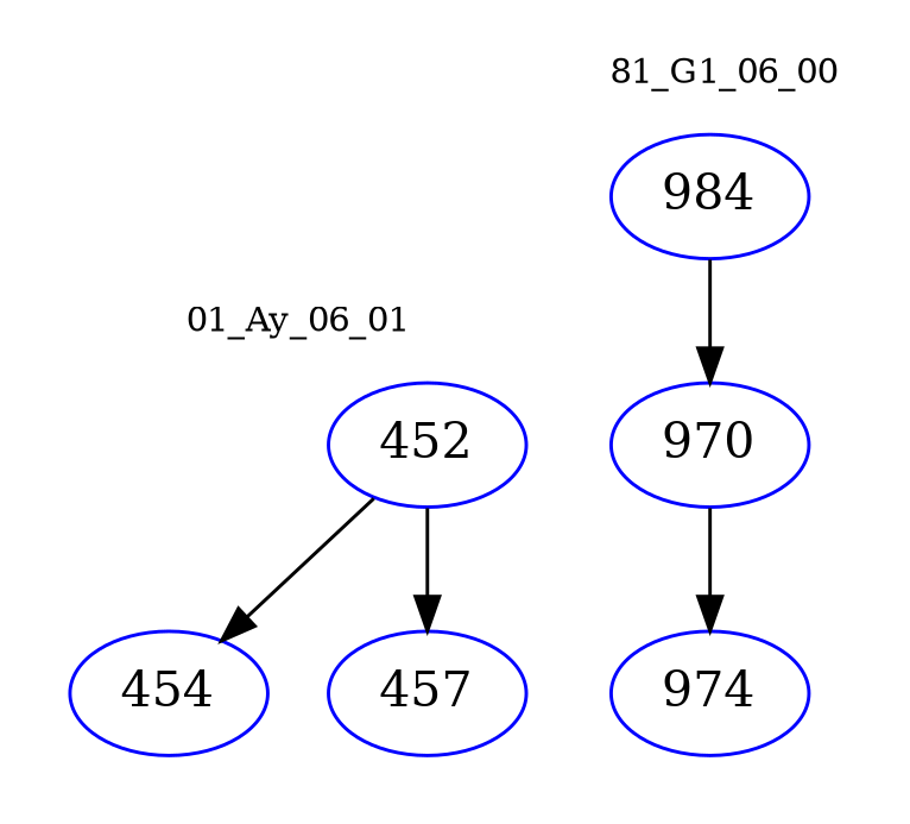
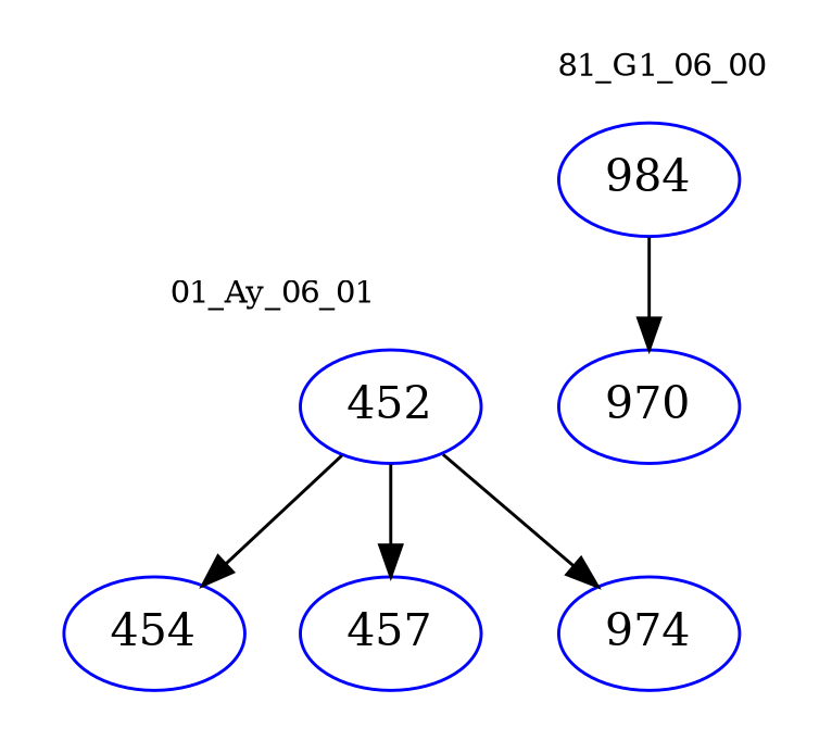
  digraph {
    node [color=blue]
    edge [color=black]
    n1 [label=452]
    n2 [label=454]
    n3 [label=457]
    n4 [label=970]
    n5 [label=974]
    n6 [label=984]
    subgraph cluster_1 {
      color=white
      fontsize=10
      label="01_Ay_06_01"
      n1
      n2
      n3
    }
    subgraph cluster_2 {
      color=white
      fontsize=10
      label="81_G1_06_00"
      n4
      n5
      n6
    }
    n1 -> n2
    n1 -> n3
-   n4 -> n5
+   n1 -> n5
    n6 -> n4
  }
